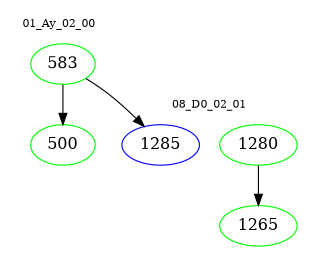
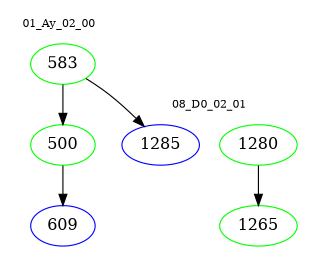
  digraph {
    node [color=green]
    edge [color=black]
    n1 [label=583]
    n2 [label=500]
+   n3 [color=blue label=609]
    n4 [label=1280]
    n5 [label=1265]
    n6 [color=blue label=1285]
    subgraph cluster_1 {
      color=white
      fontsize=10
      label="01_Ay_02_00"
      n1
      n2
+     n3
    }
    subgraph cluster_2 {
      color=white
      fontsize=10
      label="08_D0_02_01"
      n4
      n5
      n6
    }
    n1 -> n2
    n1 -> n6
+   n2 -> n3
    n4 -> n5
  }
